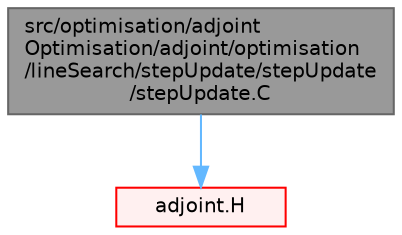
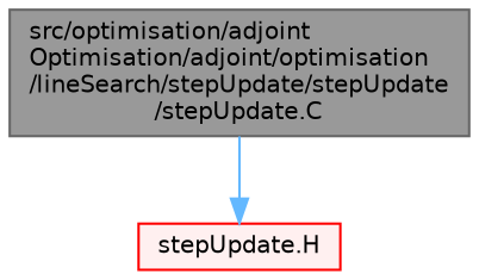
  digraph {
    node [fontname=Helvetica fontsize=10 shape=box style=filled]
    n1 [color=gray40 fillcolor=grey60 fontcolor=black height=0.2 label="src/optimisation/adjoint\lOptimisation/adjoint/optimisation\l/lineSearch/stepUpdate/stepUpdate\l/stepUpdate.C" width=0.4]
-   n2 [color=red fillcolor="#FFF0F0" height=0.2 label="adjoint.H" width=0.4]
+   n2 [color=red fillcolor="#FFF0F0" height=0.2 label="stepUpdate.H" width=0.4]
    n1 -> n2 [color=steelblue1 fontname=Helvetica fontsize=10 labelfontname=Helvetica labelfontsize=10 style=solid]
  }
